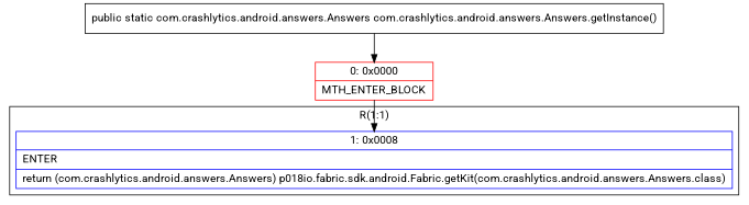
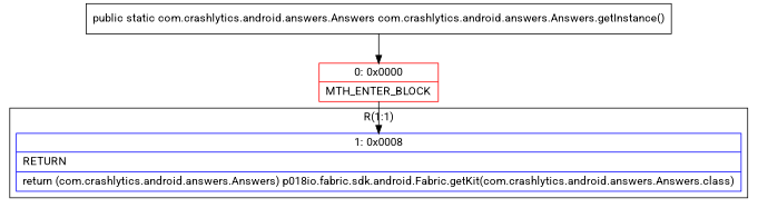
  digraph {
    fontname=Roboto
    node [shape=record fontname=Roboto]
    edge [fontname=Roboto]
-   n1 [color=blue label="{1\:\ 0x0008|ENTER\l|return (com.crashlytics.android.answers.Answers) p018io.fabric.sdk.android.Fabric.getKit(com.crashlytics.android.answers.Answers.class)\l}"]
+   n1 [color=blue label="{1\:\ 0x0008|RETURN\l|return (com.crashlytics.android.answers.Answers) p018io.fabric.sdk.android.Fabric.getKit(com.crashlytics.android.answers.Answers.class)\l}"]
    n2 [color=red label="{0\:\ 0x0000|MTH_ENTER_BLOCK\l}"]
    n3 [label="{public static com.crashlytics.android.answers.Answers com.crashlytics.android.answers.Answers.getInstance() }"]
    subgraph cluster_1 {
      label="R(1:1)"
      n1
    }
    n2 -> n1
    n3 -> n2
  }
